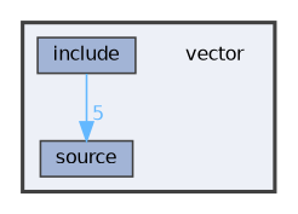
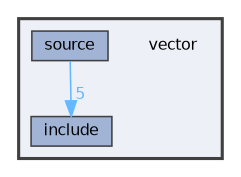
  digraph {
    compound=true
    node [fontname=Helvetica fontsize=10 shape=box color=grey25 fillcolor="#a2b4d6" style=filled]
    n1 [height=0.2 label=vector shape=plaintext width=0.4 color="" fillcolor="" style=""]
    n2 [height=0.2 label=include width=0.4]
    n3 [height=0.2 label=source width=0.4]
    subgraph cluster_1 {
      bgcolor="#edf0f7"
      fontname=Helvetica
      fontsize=10
      pencolor=grey25
      style="filled,bold"
      n1
      n2
      n3
    }
-   n2 -> n3 [color=steelblue1 fontcolor=steelblue1 fontname=Helvetica fontsize=10 headlabel=5 labeldistance=1.5 labelfontname=Helvetica labelfontsize=10]
+   n3 -> n2 [color=steelblue1 fontcolor=steelblue1 fontname=Helvetica fontsize=10 headlabel=5 labeldistance=1.5 labelfontname=Helvetica labelfontsize=10]
  }
